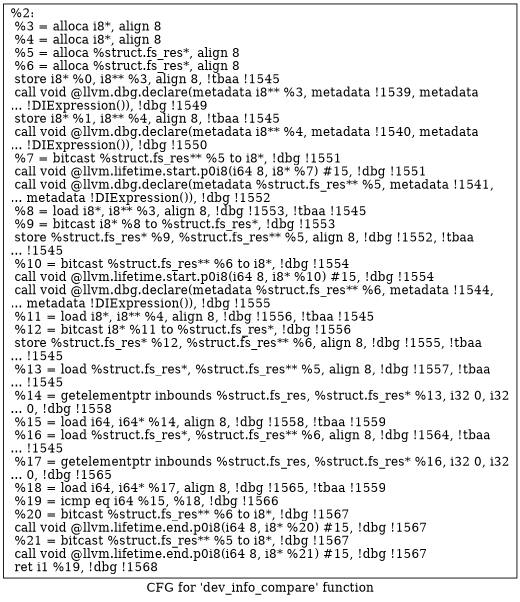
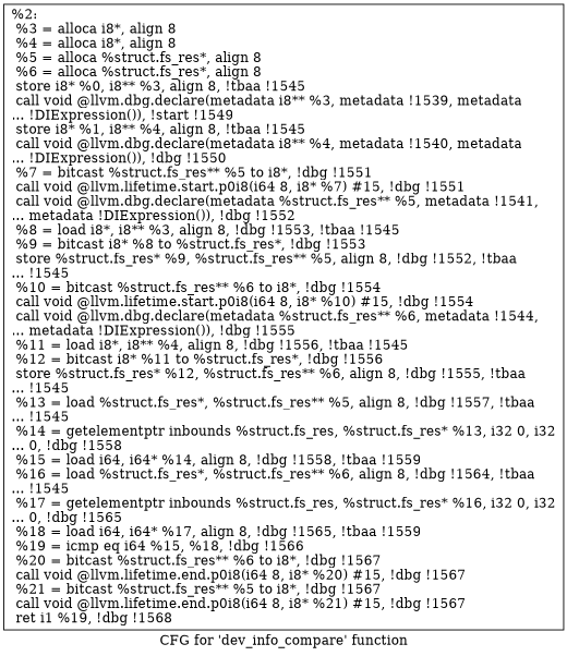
  digraph {
    label="CFG for 'dev_info_compare' function"
-   n1 [label="{%2:\l  %3 = alloca i8*, align 8\l  %4 = alloca i8*, align 8\l  %5 = alloca %struct.fs_res*, align 8\l  %6 = alloca %struct.fs_res*, align 8\l  store i8* %0, i8** %3, align 8, !tbaa !1545\l  call void @llvm.dbg.declare(metadata i8** %3, metadata !1539, metadata\l... !DIExpression()), !dbg !1549\l  store i8* %1, i8** %4, align 8, !tbaa !1545\l  call void @llvm.dbg.declare(metadata i8** %4, metadata !1540, metadata\l... !DIExpression()), !dbg !1550\l  %7 = bitcast %struct.fs_res** %5 to i8*, !dbg !1551\l  call void @llvm.lifetime.start.p0i8(i64 8, i8* %7) #15, !dbg !1551\l  call void @llvm.dbg.declare(metadata %struct.fs_res** %5, metadata !1541,\l... metadata !DIExpression()), !dbg !1552\l  %8 = load i8*, i8** %3, align 8, !dbg !1553, !tbaa !1545\l  %9 = bitcast i8* %8 to %struct.fs_res*, !dbg !1553\l  store %struct.fs_res* %9, %struct.fs_res** %5, align 8, !dbg !1552, !tbaa\l... !1545\l  %10 = bitcast %struct.fs_res** %6 to i8*, !dbg !1554\l  call void @llvm.lifetime.start.p0i8(i64 8, i8* %10) #15, !dbg !1554\l  call void @llvm.dbg.declare(metadata %struct.fs_res** %6, metadata !1544,\l... metadata !DIExpression()), !dbg !1555\l  %11 = load i8*, i8** %4, align 8, !dbg !1556, !tbaa !1545\l  %12 = bitcast i8* %11 to %struct.fs_res*, !dbg !1556\l  store %struct.fs_res* %12, %struct.fs_res** %6, align 8, !dbg !1555, !tbaa\l... !1545\l  %13 = load %struct.fs_res*, %struct.fs_res** %5, align 8, !dbg !1557, !tbaa\l... !1545\l  %14 = getelementptr inbounds %struct.fs_res, %struct.fs_res* %13, i32 0, i32\l... 0, !dbg !1558\l  %15 = load i64, i64* %14, align 8, !dbg !1558, !tbaa !1559\l  %16 = load %struct.fs_res*, %struct.fs_res** %6, align 8, !dbg !1564, !tbaa\l... !1545\l  %17 = getelementptr inbounds %struct.fs_res, %struct.fs_res* %16, i32 0, i32\l... 0, !dbg !1565\l  %18 = load i64, i64* %17, align 8, !dbg !1565, !tbaa !1559\l  %19 = icmp eq i64 %15, %18, !dbg !1566\l  %20 = bitcast %struct.fs_res** %6 to i8*, !dbg !1567\l  call void @llvm.lifetime.end.p0i8(i64 8, i8* %20) #15, !dbg !1567\l  %21 = bitcast %struct.fs_res** %5 to i8*, !dbg !1567\l  call void @llvm.lifetime.end.p0i8(i64 8, i8* %21) #15, !dbg !1567\l  ret i1 %19, !dbg !1568\l}" shape=record]
+   n1 [label="{%2:\l  %3 = alloca i8*, align 8\l  %4 = alloca i8*, align 8\l  %5 = alloca %struct.fs_res*, align 8\l  %6 = alloca %struct.fs_res*, align 8\l  store i8* %0, i8** %3, align 8, !tbaa !1545\l  call void @llvm.dbg.declare(metadata i8** %3, metadata !1539, metadata\l... !DIExpression()), !start !1549\l  store i8* %1, i8** %4, align 8, !tbaa !1545\l  call void @llvm.dbg.declare(metadata i8** %4, metadata !1540, metadata\l... !DIExpression()), !dbg !1550\l  %7 = bitcast %struct.fs_res** %5 to i8*, !dbg !1551\l  call void @llvm.lifetime.start.p0i8(i64 8, i8* %7) #15, !dbg !1551\l  call void @llvm.dbg.declare(metadata %struct.fs_res** %5, metadata !1541,\l... metadata !DIExpression()), !dbg !1552\l  %8 = load i8*, i8** %3, align 8, !dbg !1553, !tbaa !1545\l  %9 = bitcast i8* %8 to %struct.fs_res*, !dbg !1553\l  store %struct.fs_res* %9, %struct.fs_res** %5, align 8, !dbg !1552, !tbaa\l... !1545\l  %10 = bitcast %struct.fs_res** %6 to i8*, !dbg !1554\l  call void @llvm.lifetime.start.p0i8(i64 8, i8* %10) #15, !dbg !1554\l  call void @llvm.dbg.declare(metadata %struct.fs_res** %6, metadata !1544,\l... metadata !DIExpression()), !dbg !1555\l  %11 = load i8*, i8** %4, align 8, !dbg !1556, !tbaa !1545\l  %12 = bitcast i8* %11 to %struct.fs_res*, !dbg !1556\l  store %struct.fs_res* %12, %struct.fs_res** %6, align 8, !dbg !1555, !tbaa\l... !1545\l  %13 = load %struct.fs_res*, %struct.fs_res** %5, align 8, !dbg !1557, !tbaa\l... !1545\l  %14 = getelementptr inbounds %struct.fs_res, %struct.fs_res* %13, i32 0, i32\l... 0, !dbg !1558\l  %15 = load i64, i64* %14, align 8, !dbg !1558, !tbaa !1559\l  %16 = load %struct.fs_res*, %struct.fs_res** %6, align 8, !dbg !1564, !tbaa\l... !1545\l  %17 = getelementptr inbounds %struct.fs_res, %struct.fs_res* %16, i32 0, i32\l... 0, !dbg !1565\l  %18 = load i64, i64* %17, align 8, !dbg !1565, !tbaa !1559\l  %19 = icmp eq i64 %15, %18, !dbg !1566\l  %20 = bitcast %struct.fs_res** %6 to i8*, !dbg !1567\l  call void @llvm.lifetime.end.p0i8(i64 8, i8* %20) #15, !dbg !1567\l  %21 = bitcast %struct.fs_res** %5 to i8*, !dbg !1567\l  call void @llvm.lifetime.end.p0i8(i64 8, i8* %21) #15, !dbg !1567\l  ret i1 %19, !dbg !1568\l}" shape=record]
  }
